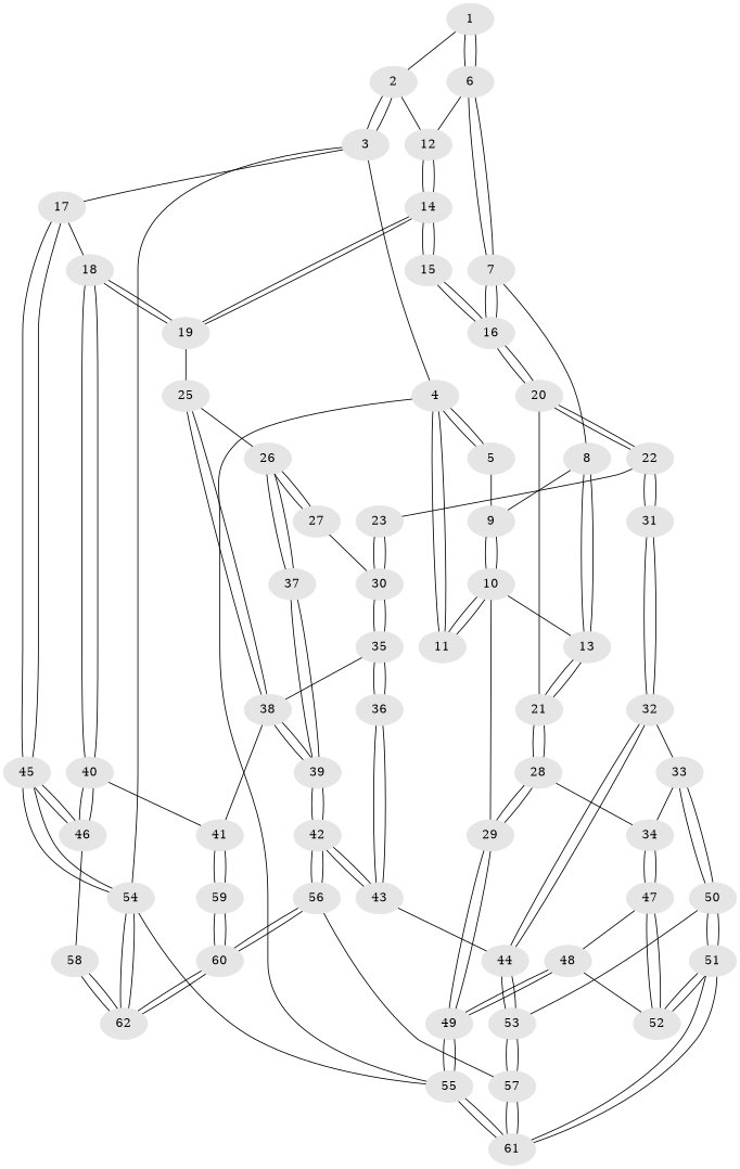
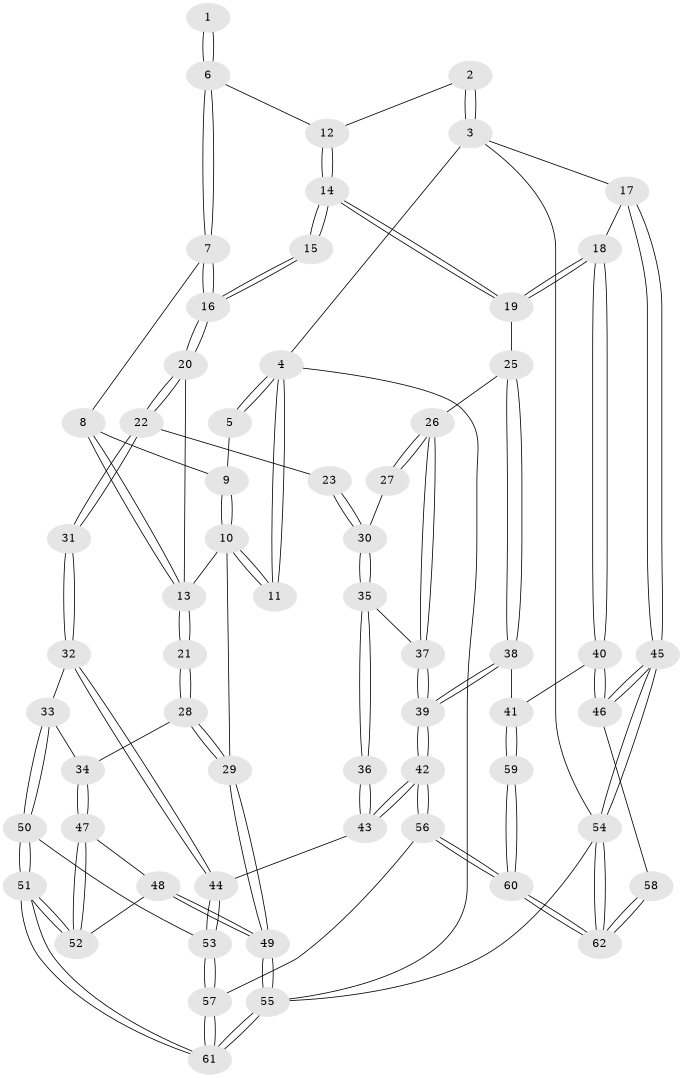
  graph {
    node [color=gray90 style=filled]
    1
    2
    6
    3
    12
    7
    4
    17
    54
    14
    5
    11
    55
    18
    45
    62
    9
    61
    10
    8
    16
    13
    20
    21
    29
    49
    15
    19
    28
    25
    22
    40
    46
    41
    26
    38
    23
    31
    34
    30
    32
    35
    27
    37
    39
    47
    36
    33
    44
    43
    50
    53
    51
    48
    52
    42
    59
    56
    58
    60
    57
-   1 -- 2
    1 -- 6
    1 -- 6
    2 -- 3
    2 -- 3
    2 -- 12
    6 -- 12
    6 -- 7
    6 -- 7
    3 -- 4
    3 -- 17
    3 -- 54
    12 -- 14
    12 -- 14
    7 -- 8
    7 -- 16
    7 -- 16
    4 -- 5
    4 -- 5
    4 -- 11
    4 -- 11
    4 -- 55
    17 -- 18
    17 -- 45
    17 -- 45
    54 -- 55
    54 -- 62
    54 -- 62
    14 -- 15
    14 -- 15
    14 -- 19
    14 -- 19
    5 -- 9
    55 -- 61
    55 -- 61
    18 -- 19
    18 -- 19
    18 -- 40
    18 -- 40
    45 -- 54
    45 -- 54
    45 -- 46
    45 -- 46
    9 -- 10
    9 -- 10
    10 -- 11
    10 -- 11
    10 -- 13
    10 -- 29
    8 -- 9
    8 -- 13
    8 -- 13
    16 -- 20
    16 -- 20
    13 -- 21
    13 -- 21
-   20 -- 21
+   20 -- 13
    20 -- 22
    20 -- 22
    21 -- 28
    21 -- 28
    29 -- 49
    29 -- 49
    49 -- 55
    49 -- 55
    15 -- 16
    15 -- 16
    19 -- 25
    28 -- 29
    28 -- 29
    28 -- 34
    25 -- 26
    25 -- 38
    25 -- 38
    22 -- 23
    22 -- 31
    22 -- 31
    40 -- 46
    40 -- 46
    40 -- 41
    46 -- 58
    41 -- 59
    41 -- 59
    26 -- 27
    26 -- 27
    26 -- 37
    26 -- 37
    38 -- 41
    38 -- 39
    38 -- 39
    23 -- 30
    23 -- 30
    31 -- 32
    31 -- 32
    34 -- 47
    34 -- 47
    30 -- 35
    30 -- 35
    32 -- 33
    32 -- 44
    32 -- 44
-   35 -- 38
+   35 -- 37
    35 -- 36
    35 -- 36
    27 -- 30
    37 -- 39
    37 -- 39
    39 -- 42
    39 -- 42
    47 -- 48
    47 -- 52
    47 -- 52
    36 -- 43
    36 -- 43
    33 -- 34
    33 -- 50
    33 -- 50
    44 -- 53
    44 -- 53
    43 -- 44
    50 -- 53
    50 -- 51
    50 -- 51
    53 -- 57
    53 -- 57
    51 -- 61
    51 -- 61
    51 -- 52
    51 -- 52
    48 -- 49
    48 -- 49
    48 -- 52
    42 -- 43
    42 -- 43
    42 -- 56
    42 -- 56
    59 -- 60
    59 -- 60
    56 -- 60
    56 -- 60
    56 -- 57
    58 -- 62
    58 -- 62
    60 -- 62
    60 -- 62
    57 -- 61
    57 -- 61
  }
